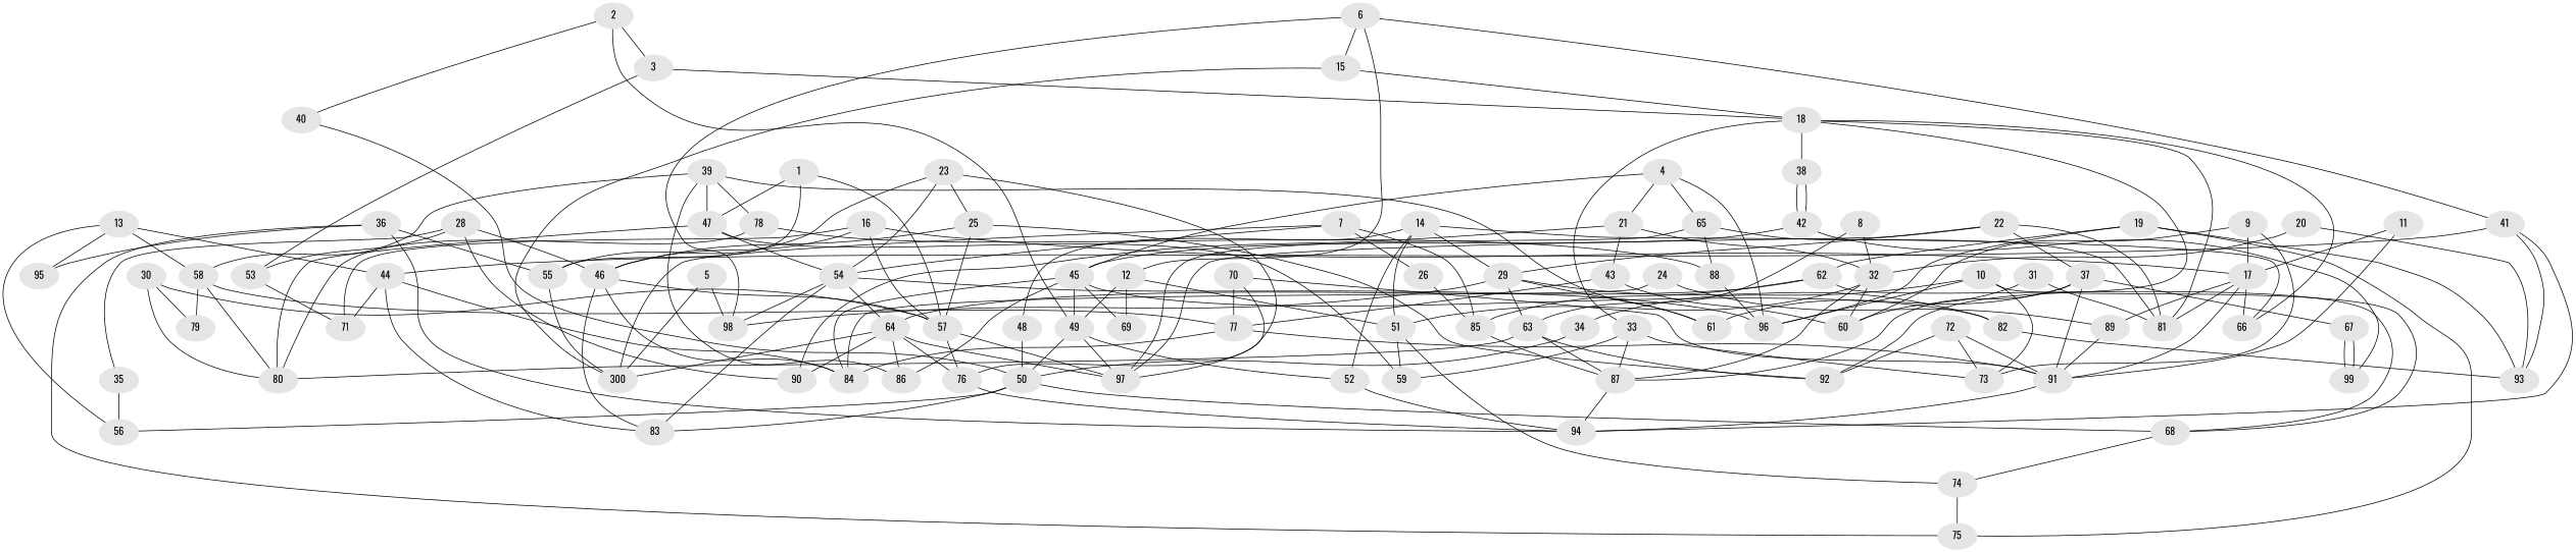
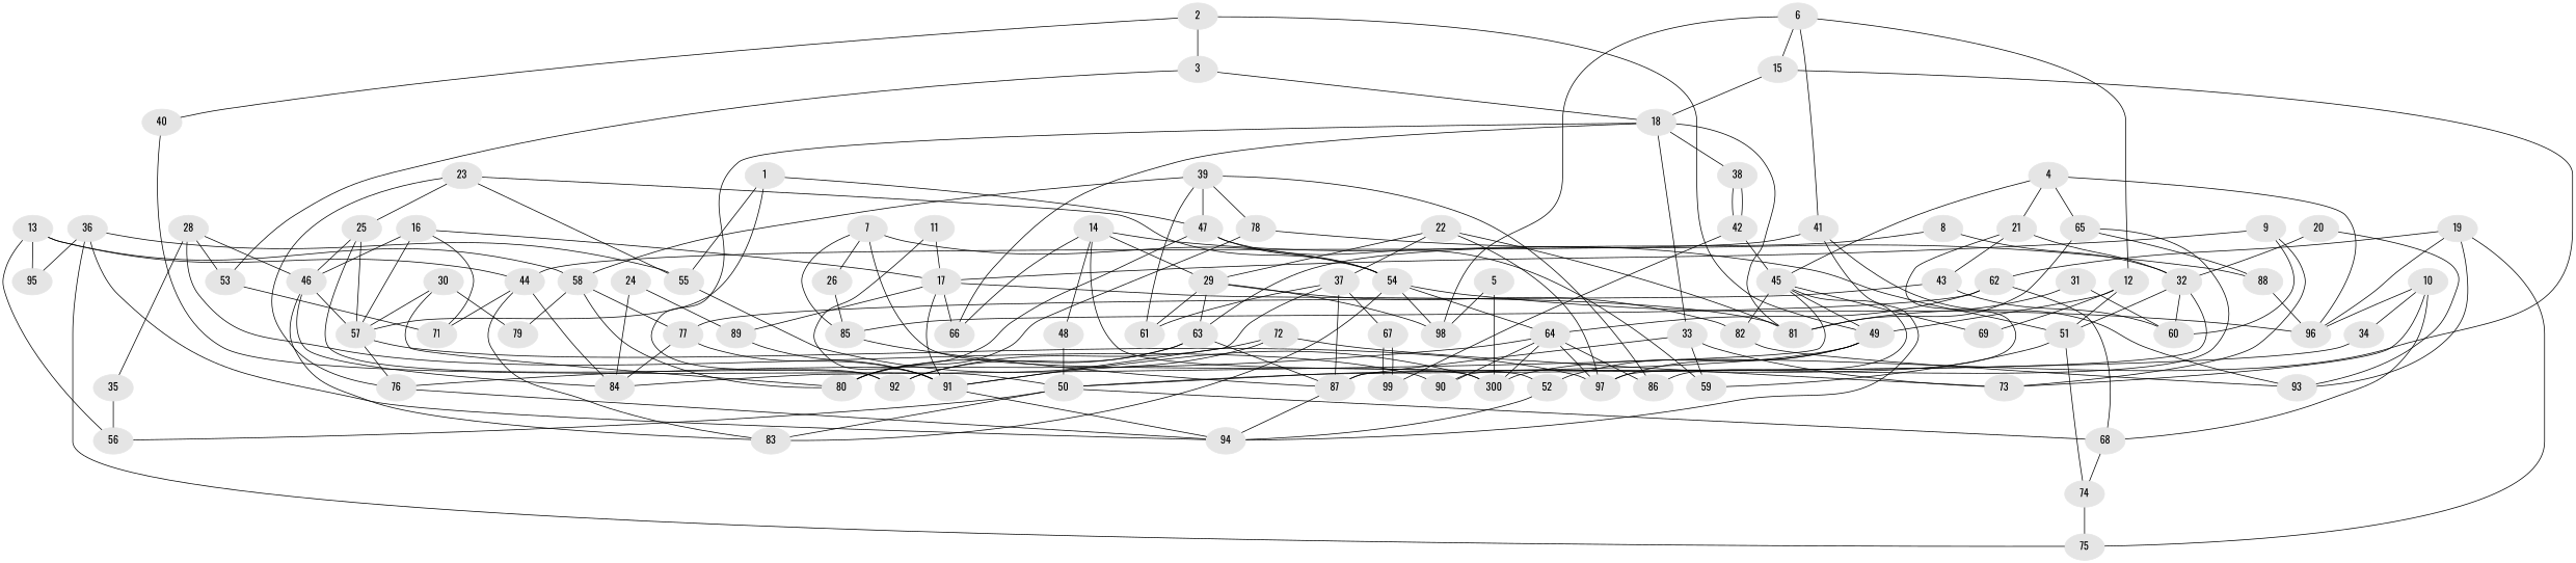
  graph {
    fontname=Oswald
    node [color=gray90 fontname=Oswald style=filled]
    edge [fontname=Oswald]
    1
    47
    55
    57
    54
    80
    59
    n8 [label=300]
    97
    76
    2
    3
    40
    49
    18
    53
    50
    52
    66
    81
    33
    38
    92
    71
    4
    21
    45
    65
    96
    32
    43
    90
    69
    84
    82
    86
    88
    5
    98
    6
    12
    15
    41
    51
    44
    93
    94
    7
    26
    85
    83
    64
    87
    8
    63
    60
    9
    17
    73
    91
    89
    10
    34
    68
    74
    11
    13
    56
    58
    95
    79
    77
    14
    29
    48
    61
    16
    46
    42
    19
    62
    75
    20
    22
    37
    67
    23
    25
    24
    28
    35
    30
    31
    36
    99
    39
    78
-   70
    72
    1 -- 47
    1 -- 55
    1 -- 57
    47 -- 54
    47 -- 80
    47 -- 59
    55 -- n8
    57 -- 97
    57 -- 76
    54 -- 96
    54 -- 98
    54 -- 83
    54 -- 64
    76 -- 94
    2 -- 3
    2 -- 40
    2 -- 49
    3 -- 18
    3 -- 53
    40 -- 50
    49 -- 97
    49 -- 50
    49 -- 52
    18 -- 66
    18 -- 81
    18 -- 33
    18 -- 38
    18 -- 92
    53 -- 71
    50 -- 83
    50 -- 68
    50 -- 56
    52 -- 94
    33 -- 59
    33 -- 87
    33 -- 73
    38 -- 42
    38 -- 42
    4 -- 21
    4 -- 45
    4 -- 65
    4 -- 96
    21 -- 32
    21 -- 43
    21 -- 90
    45 -- 49
    45 -- 69
    45 -- 84
    45 -- 82
    45 -- 86
    65 -- 97
    65 -- 81
    65 -- 88
    32 -- 51
    32 -- 87
    32 -- 60
    43 -- 60
    43 -- 77
    82 -- 93
    88 -- 96
    5 -- n8
    5 -- 98
    6 -- 98
    6 -- 12
    6 -- 15
    6 -- 41
    12 -- 49
    12 -- 69
    12 -- 51
    15 -- n8
    15 -- 18
    41 -- 44
    41 -- 93
    41 -- 94
    51 -- 59
    51 -- 74
    44 -- 71
    44 -- 84
    44 -- 83
    7 -- 54
    7 -- n8
    7 -- 26
    7 -- 85
    26 -- 85
    85 -- 87
    64 -- n8
    64 -- 97
    64 -- 76
    64 -- 90
    64 -- 86
    87 -- 94
    8 -- 32
    8 -- 63
    63 -- 80
    63 -- 92
    63 -- 87
    9 -- 60
    9 -- 17
    9 -- 73
    17 -- 66
    17 -- 81
    17 -- 91
    17 -- 89
    91 -- 94
    89 -- 91
    10 -- 96
    10 -- 73
    10 -- 34
    10 -- 68
    34 -- 50
    68 -- 74
    74 -- 75
    11 -- 17
    11 -- 91
    13 -- 44
    13 -- 56
    13 -- 58
    13 -- 95
    58 -- 80
    58 -- 79
    58 -- 77
    77 -- 84
    77 -- 91
    14 -- 52
    14 -- 66
    14 -- 51
    14 -- 29
    14 -- 48
    29 -- 82
    29 -- 98
    29 -- 63
    29 -- 61
    48 -- 50
    16 -- 57
    16 -- 71
    16 -- 17
    16 -- 46
    46 -- 57
    46 -- 84
    46 -- 83
    42 -- 45
    42 -- 99
    19 -- 96
    19 -- 93
    19 -- 62
    19 -- 75
    62 -- 85
    62 -- 64
    62 -- 68
    20 -- 32
    20 -- 93
    22 -- 97
    22 -- 81
    22 -- 29
    22 -- 37
    37 -- 87
    37 -- 91
    37 -- 61
    37 -- 67
    67 -- 99
    67 -- 99
    23 -- 55
    23 -- 54
    23 -- 76
    23 -- 25
    25 -- 57
    25 -- 92
    25 -- 46
    24 -- 84
    24 -- 89
    28 -- 53
    28 -- 90
    28 -- 46
    28 -- 35
    35 -- 56
    30 -- 57
    30 -- 80
    30 -- 79
    31 -- 81
    31 -- 60
    36 -- 55
    36 -- 94
    36 -- 95
    36 -- 75
    39 -- 47
    39 -- 86
    39 -- 58
    39 -- 61
    39 -- 78
    78 -- 80
    78 -- 88
-   70 -- 97
-   70 -- 91
-   70 -- 77
    72 -- 92
    72 -- 73
    72 -- 91
  }
